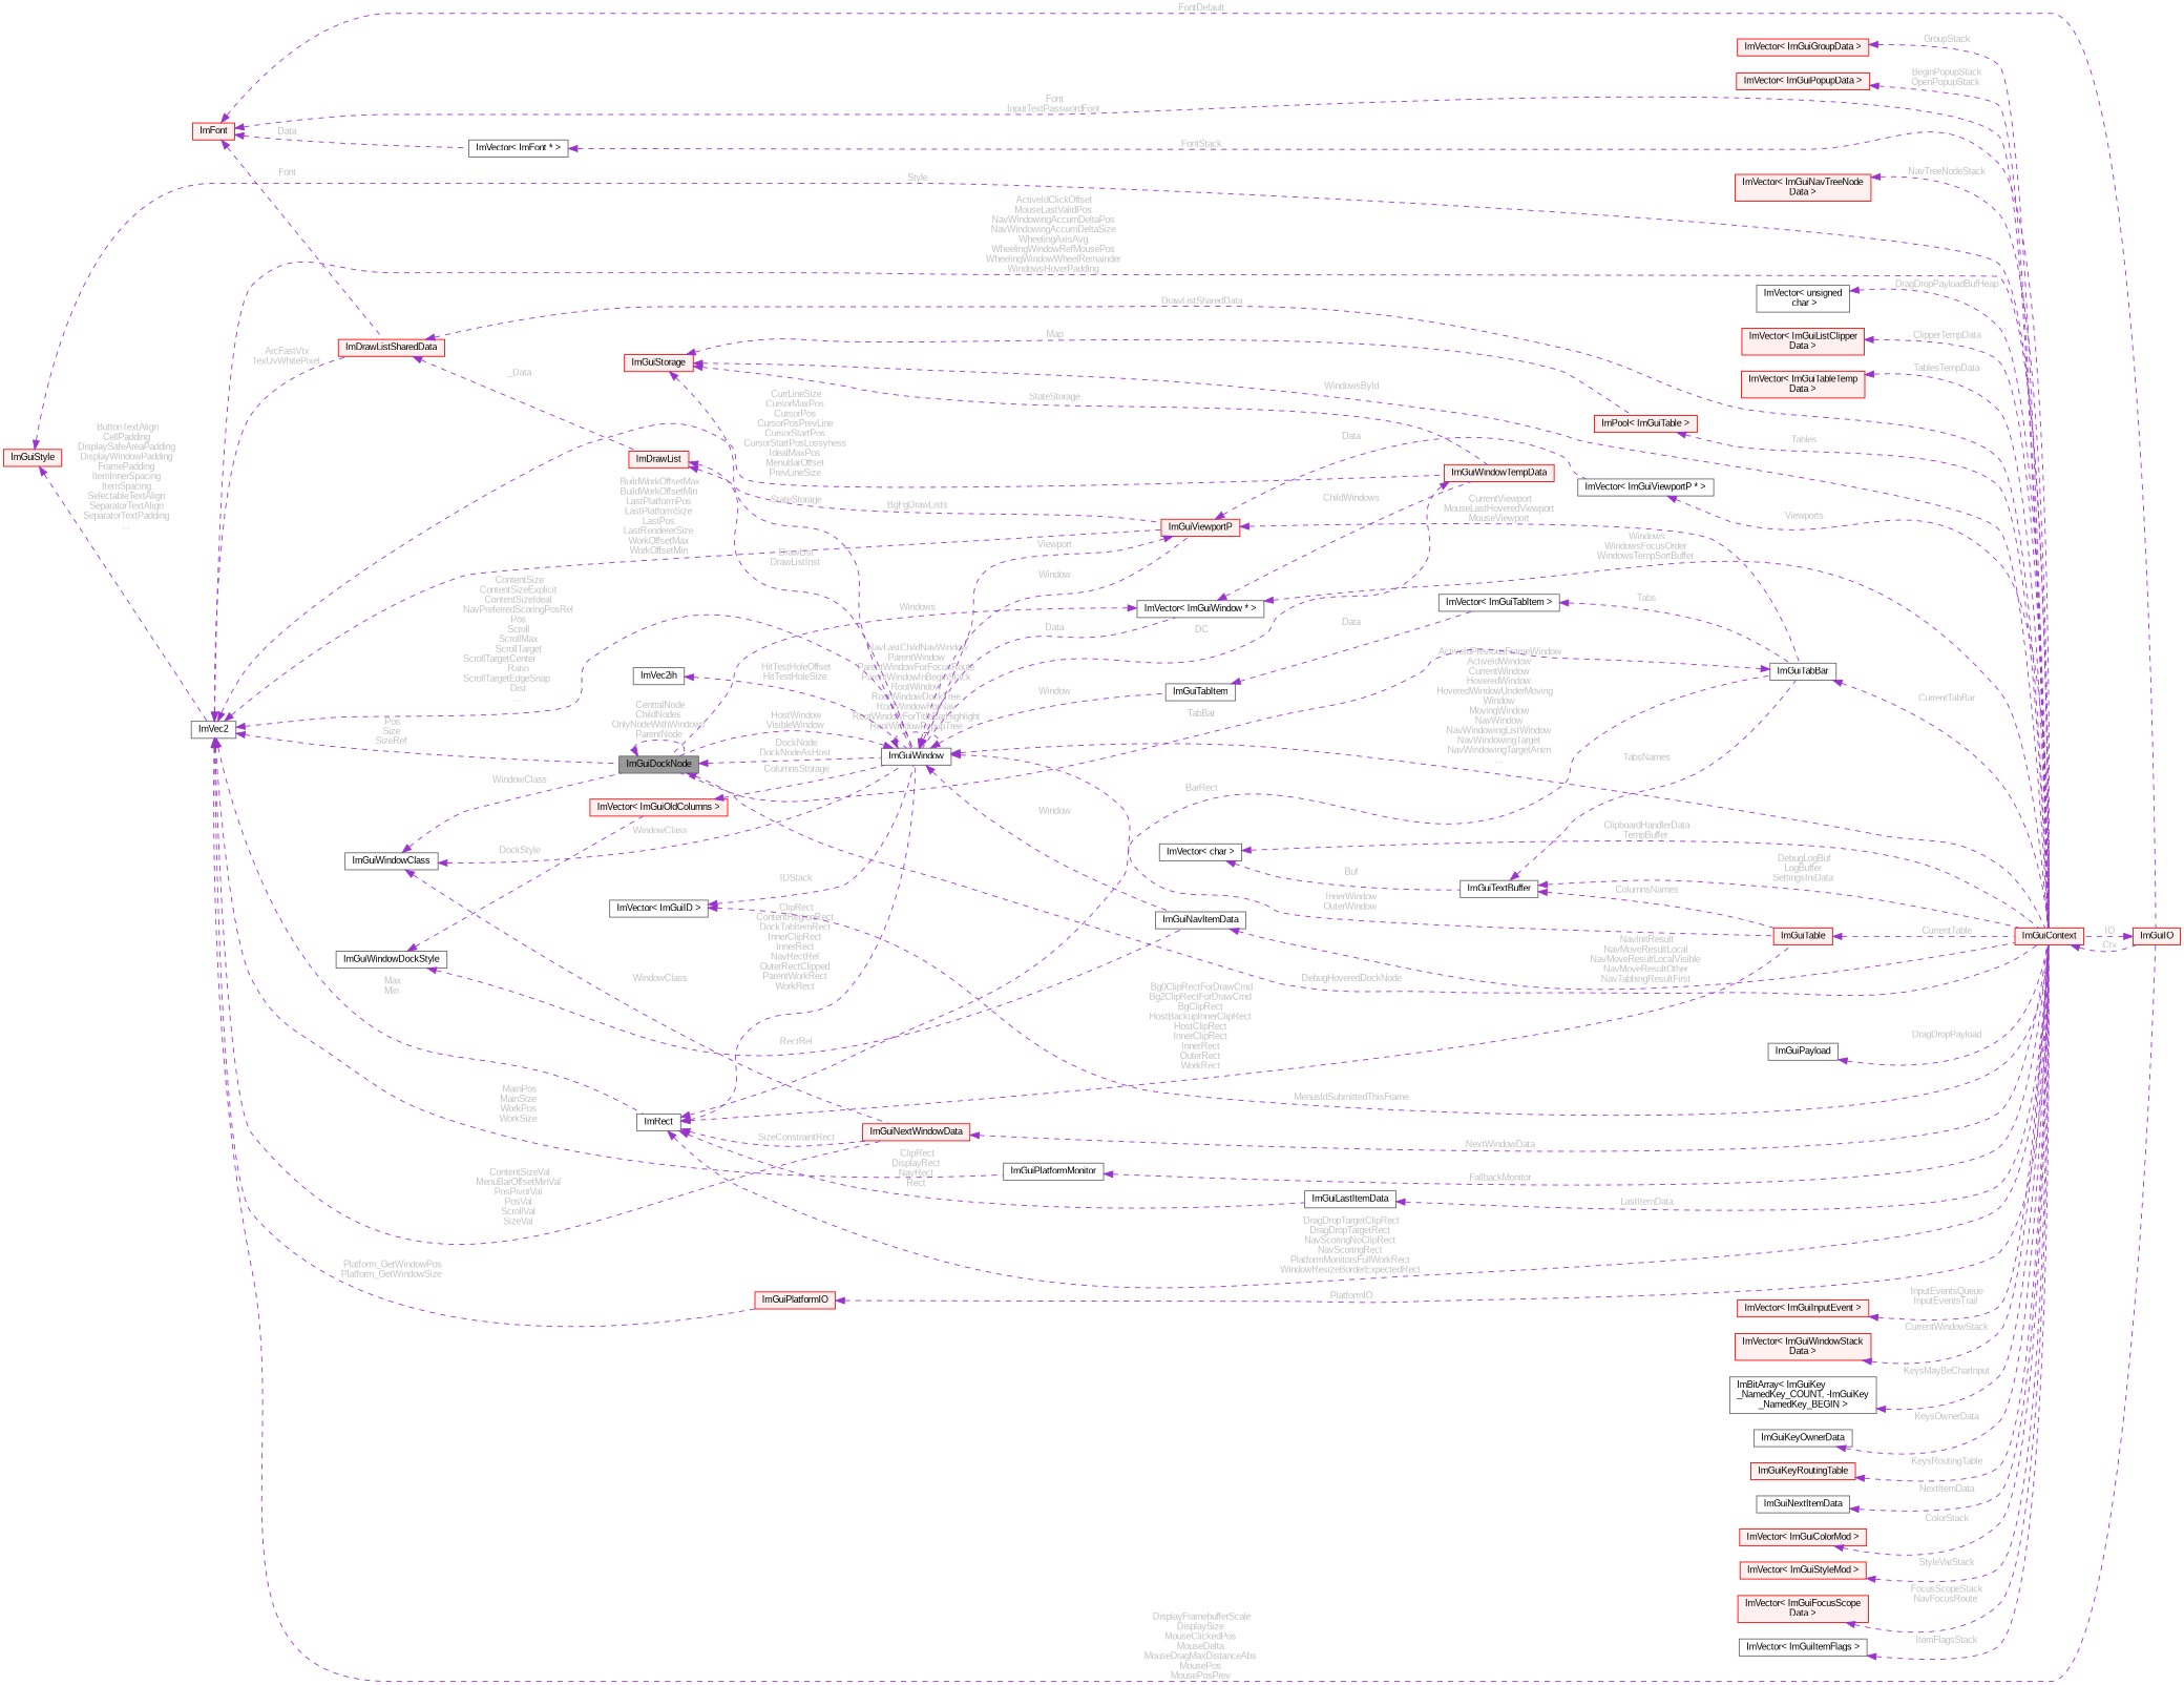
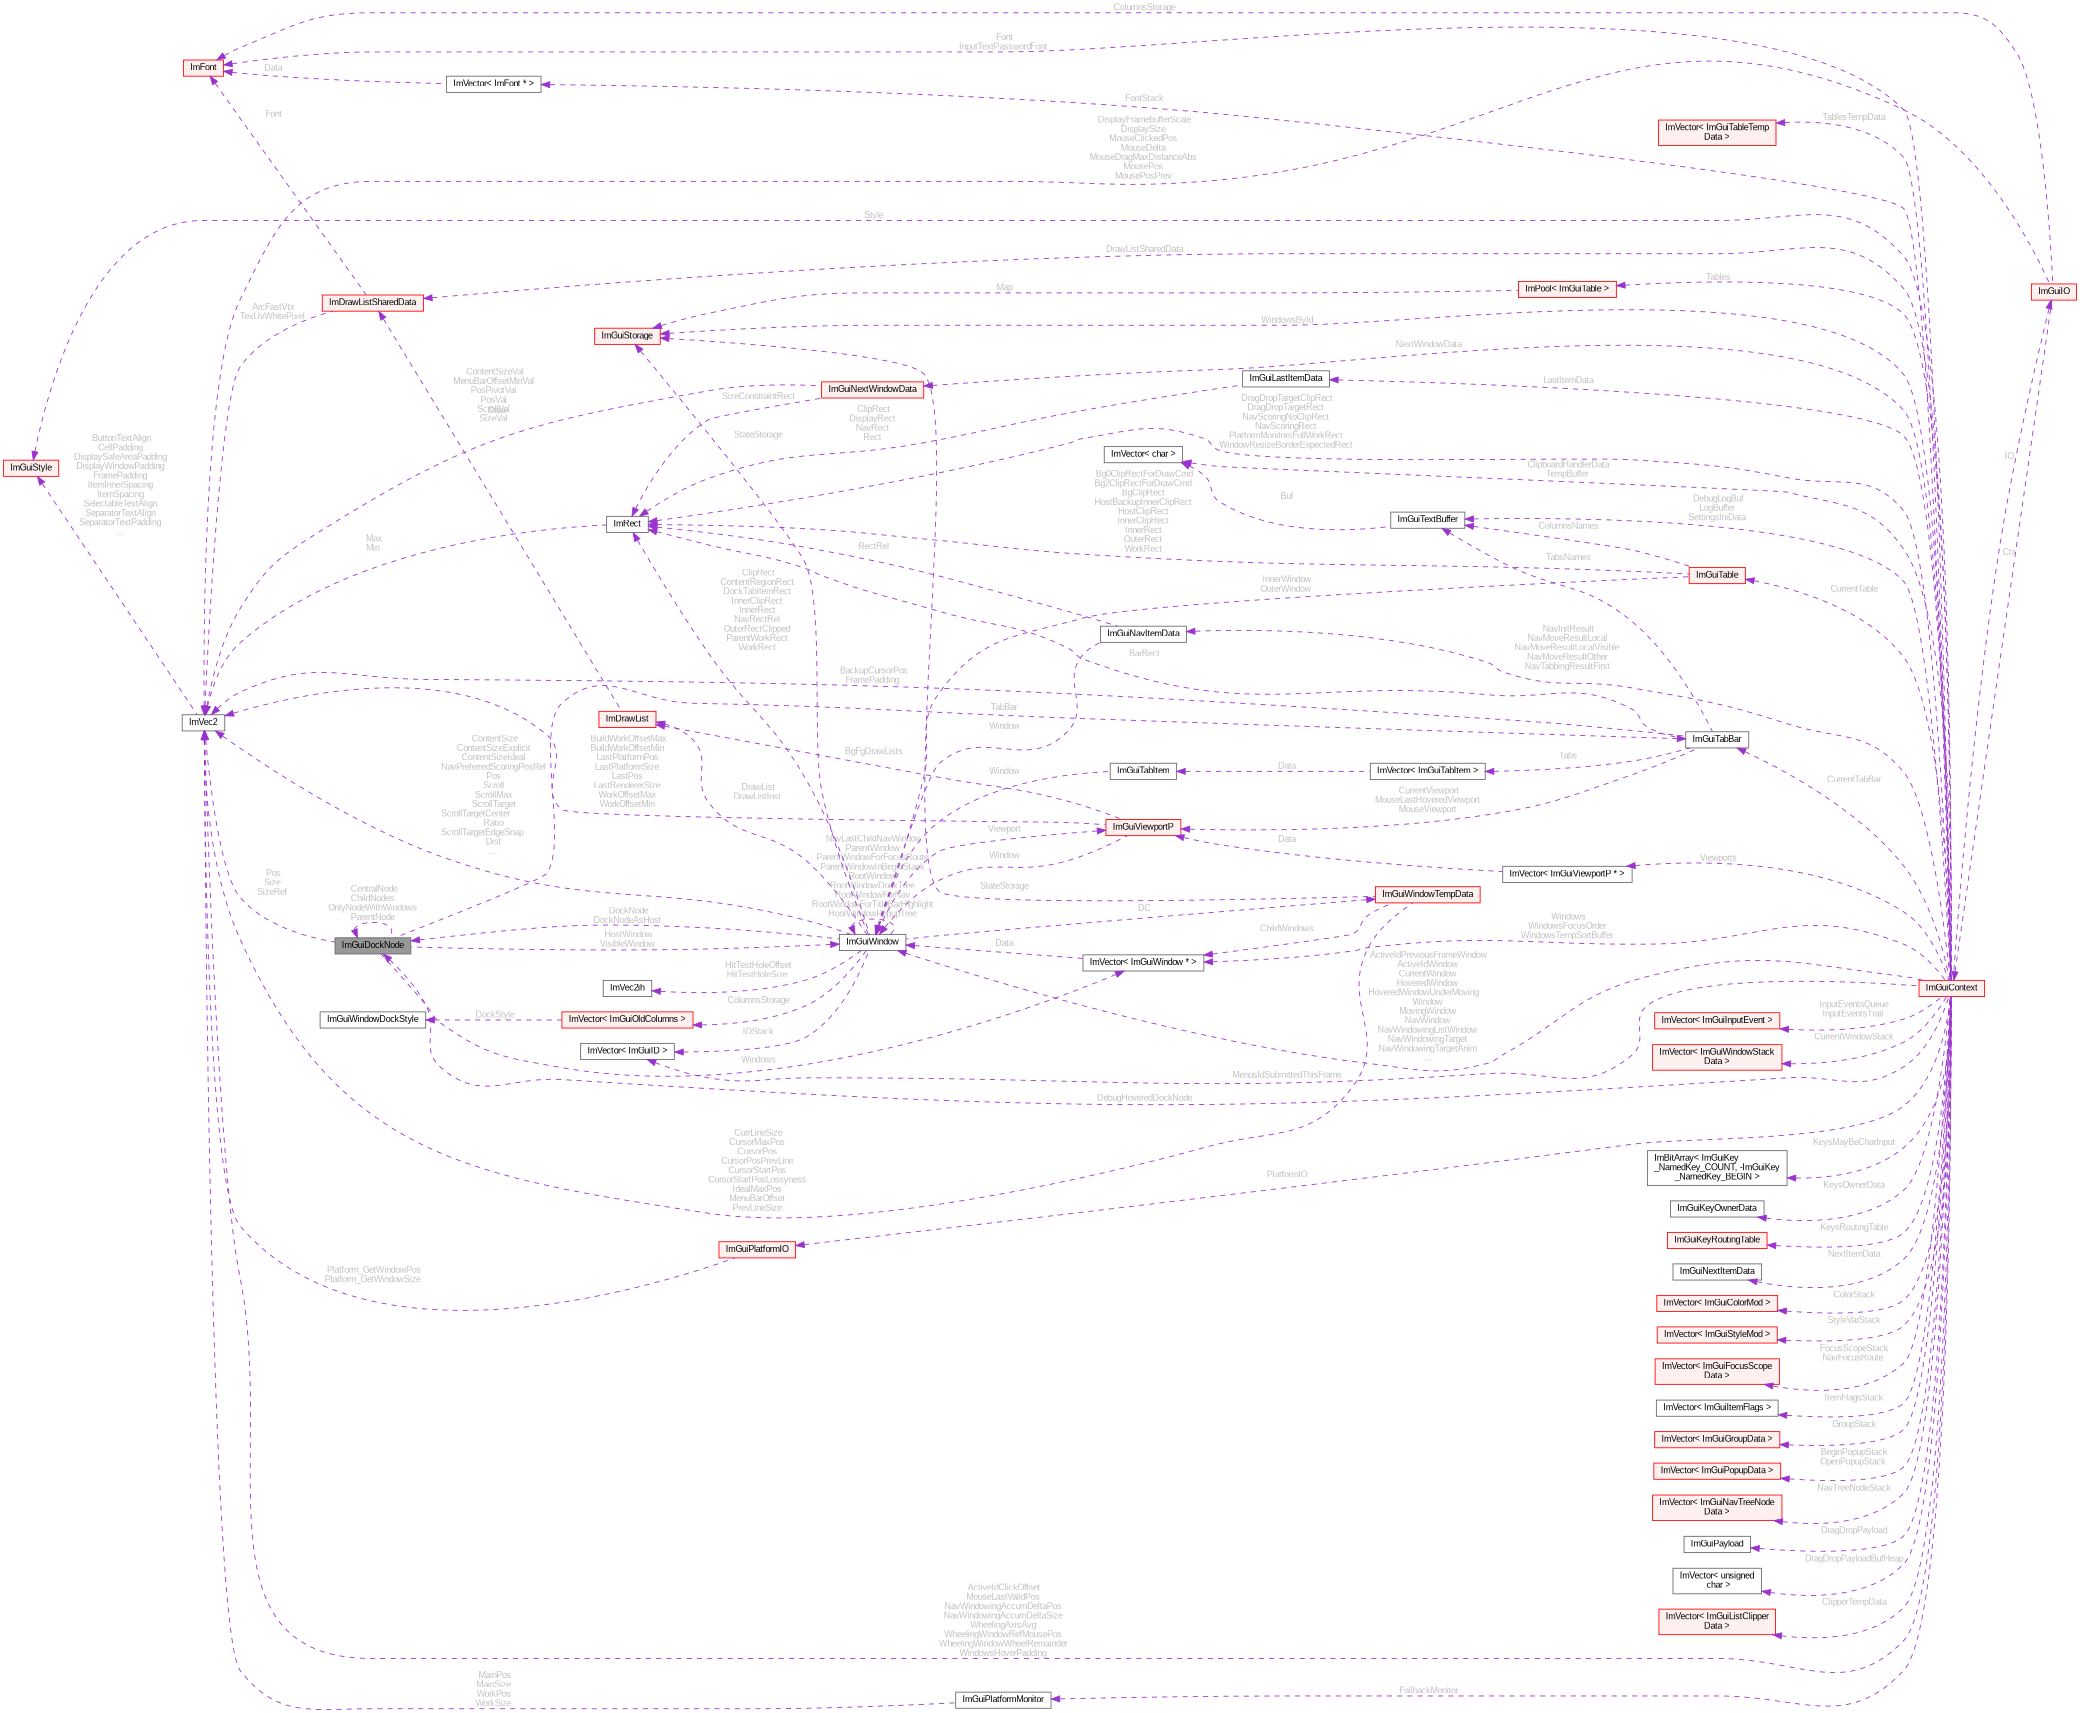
  digraph {
    fontname="Liberation Sans"
    rankdir=LR
    node [color=gray40 fillcolor="#FFF0F0" fontname="Liberation Sans" fontsize=10 shape=box style=filled]
    edge [color=darkorchid3 dir=back fontcolor=grey fontname="Liberation Sans" fontsize=10 labelfontname=Helvetica labelfontsize=10 style=dashed]
    n1 [fillcolor=grey60 fontcolor=black height=0.2 label=ImGuiDockNode width=0.4]
    n2 [fillcolor=white height=0.2 label=ImGuiWindow width=0.4]
    n3 [color=red height=0.2 label=ImGuiContext width=0.4]
    n4 [fillcolor=white height=0.2 label="ImVector\< ImGuiWindow * \>" width=0.4]
    n5 [color=red height=0.2 label=ImGuiViewportP width=0.4]
    n6 [fillcolor=white height=0.2 label=ImGuiNavItemData width=0.4]
    n7 [color=red height=0.2 label=ImGuiTable width=0.4]
    n8 [fillcolor=white height=0.2 label=ImGuiTabItem width=0.4]
    n9 [color=red height=0.2 label=ImGuiIO width=0.4]
    n10 [color=red height=0.2 label=ImGuiWindowTempData width=0.4]
    n11 [fillcolor=white height=0.2 label=ImGuiTabBar width=0.4]
    n12 [fillcolor=white height=0.2 label="ImVector\< ImGuiViewportP * \>" width=0.4]
    n13 [fillcolor=white height=0.2 label="ImVector\< ImGuiTabItem \>" width=0.4]
    n14 [fillcolor=white height=0.2 label=ImVec2 width=0.4]
    n15 [color=red height=0.2 label=ImGuiPlatformIO width=0.4]
    n16 [color=red height=0.2 label=ImDrawListSharedData width=0.4]
    n17 [fillcolor=white height=0.2 label=ImRect width=0.4]
    n18 [color=red height=0.2 label=ImGuiNextWindowData width=0.4]
    n19 [fillcolor=white height=0.2 label=ImGuiPlatformMonitor width=0.4]
    n20 [color=red height=0.2 label=ImGuiStyle width=0.4]
    n21 [color=red height=0.2 label=ImDrawList width=0.4]
    n22 [fillcolor=white height=0.2 label=ImGuiLastItemData width=0.4]
    n23 [color=red height=0.2 label=ImFont width=0.4]
    n24 [fillcolor=white height=0.2 label="ImVector\< ImFont * \>" width=0.4]
    n25 [color=red height=0.2 label="ImVector\< ImGuiInputEvent \>" width=0.4]
    n26 [color=red height=0.2 label="ImVector\< ImGuiWindowStack\lData \>" width=0.4]
    n27 [color=red height=0.2 label=ImGuiStorage width=0.4]
    n28 [color=red height=0.2 label="ImPool\< ImGuiTable \>" width=0.4]
    n29 [fillcolor=white height=0.2 label="ImBitArray\< ImGuiKey\l_NamedKey_COUNT, -ImGuiKey\l_NamedKey_BEGIN \>" width=0.4]
    n30 [fillcolor=white height=0.2 label=ImGuiKeyOwnerData width=0.4]
    n31 [color=red height=0.2 label=ImGuiKeyRoutingTable width=0.4]
    n32 [fillcolor=white height=0.2 label=ImGuiNextItemData width=0.4]
-   n33 [fillcolor=white height=0.2 label=ImGuiWindowClass width=0.4]
    n34 [color=red height=0.2 label="ImVector\< ImGuiColorMod \>" width=0.4]
    n35 [color=red height=0.2 label="ImVector\< ImGuiStyleMod \>" width=0.4]
    n36 [color=red height=0.2 label="ImVector\< ImGuiFocusScope\lData \>" width=0.4]
    n37 [fillcolor=white height=0.2 label="ImVector\< ImGuiItemFlags \>" width=0.4]
    n38 [color=red height=0.2 label="ImVector\< ImGuiGroupData \>" width=0.4]
    n39 [color=red height=0.2 label="ImVector\< ImGuiPopupData \>" width=0.4]
    n40 [color=red height=0.2 label="ImVector\< ImGuiNavTreeNode\lData \>" width=0.4]
    n41 [fillcolor=white height=0.2 label=ImGuiPayload width=0.4]
    n42 [fillcolor=white height=0.2 label="ImVector\< unsigned\l char \>" width=0.4]
    n43 [color=red height=0.2 label="ImVector\< ImGuiListClipper\lData \>" width=0.4]
    n44 [fillcolor=white height=0.2 label=ImGuiTextBuffer width=0.4]
    n45 [fillcolor=white height=0.2 label="ImVector\< char \>" width=0.4]
    n46 [color=red height=0.2 label="ImVector\< ImGuiTableTemp\lData \>" width=0.4]
    n47 [fillcolor=white height=0.2 label="ImVector\< ImGuiID \>" width=0.4]
    n48 [fillcolor=white height=0.2 label=ImVec2ih width=0.4]
    n49 [color=red height=0.2 label="ImVector\< ImGuiOldColumns \>" width=0.4]
    n50 [fillcolor=white height=0.2 label=ImGuiWindowDockStyle width=0.4]
    n1 -> n1 [label=" CentralNode\nChildNodes\nOnlyNodeWithWindows\nParentNode"]
    n1 -> n2 [label=" DockNode\nDockNodeAsHost"]
    n1 -> n3 [label=" DebugHoveredDockNode"]
    n2 -> n1 [label=" HostWindow\nVisibleWindow"]
    n2 -> n2 [label=" NavLastChildNavWindow\nParentWindow\nParentWindowForFocusRoute\nParentWindowInBeginStack\nRootWindow\nRootWindowDockTree\nRootWindowForNav\nRootWindowForTitleBarHighlight\nRootWindowPopupTree"]
    n2 -> n3 [label=" ActiveIdPreviousFrameWindow\nActiveIdWindow\nCurrentWindow\nHoveredWindow\nHoveredWindowUnderMoving\lWindow\nMovingWindow\nNavWindow\nNavWindowingListWindow\nNavWindowingTarget\nNavWindowingTargetAnim\n..."]
    n2 -> n4 [label=" Data"]
    n2 -> n5 [label=" Window"]
    n2 -> n6 [label=" Window"]
    n2 -> n7 [label=" InnerWindow\nOuterWindow"]
    n2 -> n8 [label=" Window"]
    n3 -> n9 [label=" Ctx"]
    n4 -> n1 [label=" Windows"]
    n4 -> n3 [label=" Windows\nWindowsFocusOrder\nWindowsTempSortBuffer"]
    n4 -> n10 [label=" ChildWindows"]
    n5 -> n2 [label=" Viewport"]
    n5 -> n11 [label=" CurrentViewport\nMouseLastHoveredViewport\nMouseViewport"]
    n5 -> n12 [label=" Data"]
    n6 -> n3 [label=" NavInitResult\nNavMoveResultLocal\nNavMoveResultLocalVisible\nNavMoveResultOther\nNavTabbingResultFirst"]
    n7 -> n3 [label=" CurrentTable"]
    n8 -> n13 [label=" Data"]
    n9 -> n3 [label=" IO"]
    n10 -> n2 [label=" DC"]
    n11 -> n1 [label=" TabBar"]
    n11 -> n3 [label=" CurrentTabBar"]
    n12 -> n3 [label=" Viewports"]
    n13 -> n11 [label=" Tabs"]
    n14 -> n1 [label=" Pos\nSize\nSizeRef"]
    n14 -> n2 [label=" ContentSize\nContentSizeExplicit\nContentSizeIdeal\nNavPreferredScoringPosRel\nPos\nScroll\nScrollMax\nScrollTarget\nScrollTargetCenter\lRatio\nScrollTargetEdgeSnap\lDist\n..."]
    n14 -> n3 [label=" ActiveIdClickOffset\nMouseLastValidPos\nNavWindowingAccumDeltaPos\nNavWindowingAccumDeltaSize\nWheelingAxisAvg\nWheelingWindowRefMousePos\nWheelingWindowWheelRemainder\nWindowsHoverPadding"]
    n14 -> n5 [label=" BuildWorkOffsetMax\nBuildWorkOffsetMin\nLastPlatformPos\nLastPlatformSize\nLastPos\nLastRendererSize\nWorkOffsetMax\nWorkOffsetMin"]
    n14 -> n9 [label=" DisplayFramebufferScale\nDisplaySize\nMouseClickedPos\nMouseDelta\nMouseDragMaxDistanceAbs\nMousePos\nMousePosPrev"]
    n14 -> n10 [label=" CurrLineSize\nCursorMaxPos\nCursorPos\nCursorPosPrevLine\nCursorStartPos\nCursorStartPosLossyness\nIdealMaxPos\nMenuBarOffset\nPrevLineSize"]
+   n14 -> n11 [label=" BackupCursorPos\nFramePadding"]
    n14 -> n15 [label=" Platform_GetWindowPos\nPlatform_GetWindowSize"]
    n14 -> n16 [label=" ArcFastVtx\nTexUvWhitePixel"]
    n14 -> n17 [label=" Max\nMin"]
    n14 -> n18 [label=" ContentSizeVal\nMenuBarOffsetMinVal\nPosPivotVal\nPosVal\nScrollVal\nSizeVal"]
    n14 -> n19 [label=" MainPos\nMainSize\nWorkPos\nWorkSize"]
    n15 -> n3 [label=" PlatformIO"]
    n16 -> n3 [label=" DrawListSharedData"]
    n16 -> n21 [label=" _Data"]
    n17 -> n2 [label=" ClipRect\nContentRegionRect\nDockTabItemRect\nInnerClipRect\nInnerRect\nNavRectRel\nOuterRectClipped\nParentWorkRect\nWorkRect"]
    n17 -> n3 [label=" DragDropTargetClipRect\nDragDropTargetRect\nNavScoringNoClipRect\nNavScoringRect\nPlatformMonitorsFullWorkRect\nWindowResizeBorderExpectedRect"]
-   n50 -> n6 [label=" RectRel"]
+   n17 -> n6 [label=" RectRel"]
    n17 -> n7 [label=" Bg0ClipRectForDrawCmd\nBg2ClipRectForDrawCmd\nBgClipRect\nHostBackupInnerClipRect\nHostClipRect\nInnerClipRect\nInnerRect\nOuterRect\nWorkRect"]
    n17 -> n11 [label=" BarRect"]
    n17 -> n18 [label=" SizeConstraintRect"]
    n17 -> n22 [label=" ClipRect\nDisplayRect\nNavRect\nRect"]
    n18 -> n3 [label=" NextWindowData"]
    n19 -> n3 [label=" FallbackMonitor"]
    n20 -> n3 [label=" Style"]
    n20 -> n14 [label=" ButtonTextAlign\nCellPadding\nDisplaySafeAreaPadding\nDisplayWindowPadding\nFramePadding\nItemInnerSpacing\nItemSpacing\nSelectableTextAlign\nSeparatorTextAlign\nSeparatorTextPadding\n..."]
    n21 -> n2 [label=" DrawList\nDrawListInst"]
    n21 -> n5 [label=" BgFgDrawLists"]
    n22 -> n3 [label=" LastItemData"]
    n23 -> n3 [label=" Font\nInputTextPasswordFont"]
-   n23 -> n9 [label=" FontDefault"]
+   n23 -> n9 [label=" ColumnsStorage"]
    n23 -> n16 [label=" Font"]
    n23 -> n24 [label=" Data"]
    n24 -> n3 [label=" FontStack"]
    n25 -> n3 [label=" InputEventsQueue\nInputEventsTrail"]
    n26 -> n3 [label=" CurrentWindowStack"]
    n27 -> n2 [label=" StateStorage"]
    n27 -> n3 [label=" WindowsById"]
    n27 -> n10 [label=" StateStorage"]
    n27 -> n28 [label=" Map"]
    n28 -> n3 [label=" Tables"]
    n29 -> n3 [label=" KeysMayBeCharInput"]
    n30 -> n3 [label=" KeysOwnerData"]
    n31 -> n3 [label=" KeysRoutingTable"]
    n32 -> n3 [label=" NextItemData"]
-   n33 -> n1 [label=" WindowClass"]
-   n33 -> n2 [label=" WindowClass"]
-   n33 -> n18 [label=" WindowClass"]
    n34 -> n3 [label=" ColorStack"]
    n35 -> n3 [label=" StyleVarStack"]
    n36 -> n3 [label=" FocusScopeStack\nNavFocusRoute"]
    n37 -> n3 [label=" ItemFlagsStack"]
    n38 -> n3 [label=" GroupStack"]
    n39 -> n3 [label=" BeginPopupStack\nOpenPopupStack"]
    n40 -> n3 [label=" NavTreeNodeStack"]
    n41 -> n3 [label=" DragDropPayload"]
    n42 -> n3 [label=" DragDropPayloadBufHeap"]
    n43 -> n3 [label=" ClipperTempData"]
    n44 -> n3 [label=" DebugLogBuf\nLogBuffer\nSettingsIniData"]
    n44 -> n7 [label=" ColumnsNames"]
    n44 -> n11 [label=" TabsNames"]
    n45 -> n3 [label=" ClipboardHandlerData\nTempBuffer"]
    n45 -> n44 [label=" Buf"]
    n46 -> n3 [label=" TablesTempData"]
    n47 -> n2 [label=" IDStack"]
    n47 -> n3 [label=" MenusIdSubmittedThisFrame"]
    n48 -> n2 [label=" HitTestHoleOffset\nHitTestHoleSize"]
    n49 -> n2 [label=" ColumnsStorage"]
    n50 -> n49 [label=" DockStyle"]
  }
